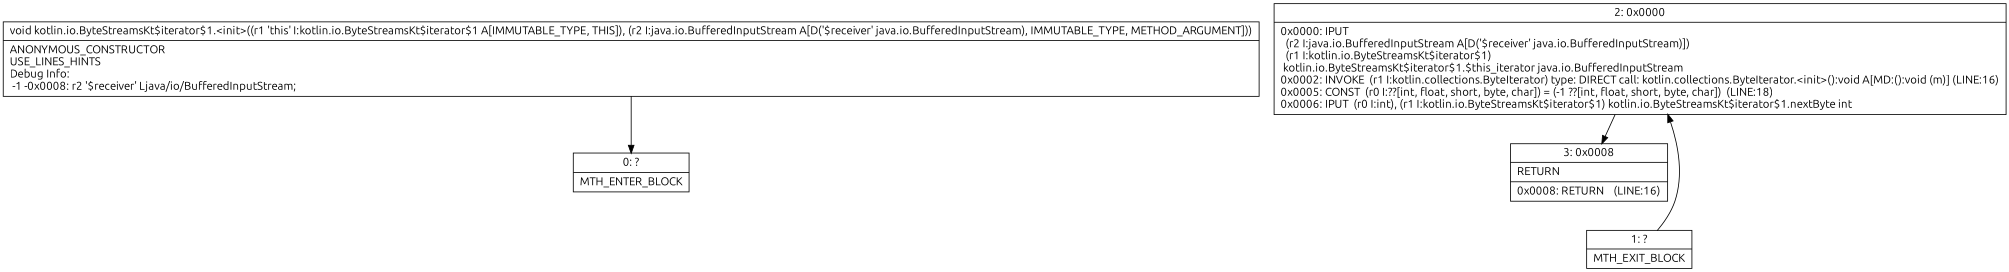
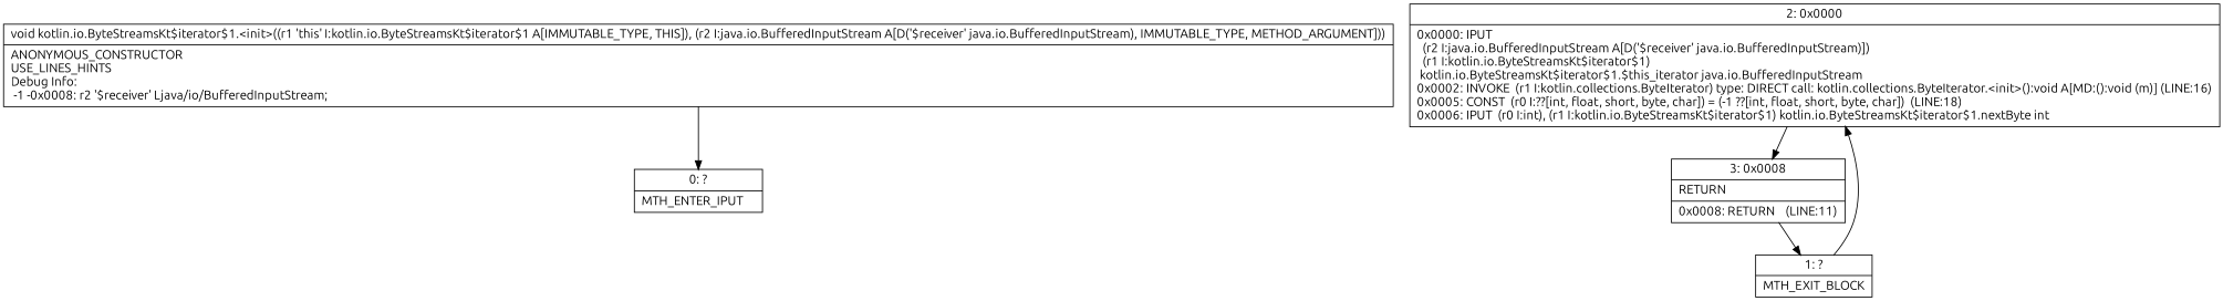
  digraph {
    fontname=Ubuntu
    node [fontname=Ubuntu shape=record]
    edge [fontname=Ubuntu]
-   n1 [label="{0\:\ ?|MTH_ENTER_BLOCK\l}"]
+   n1 [label="{0\:\ ?|MTH_ENTER_IPUT\l}"]
    n2 [label="{2\:\ 0x0000|0x0000: IPUT  \l  (r2 I:java.io.BufferedInputStream A[D('$receiver' java.io.BufferedInputStream)])\l  (r1 I:kotlin.io.ByteStreamsKt$iterator$1)\l kotlin.io.ByteStreamsKt$iterator$1.$this_iterator java.io.BufferedInputStream \l0x0002: INVOKE  (r1 I:kotlin.collections.ByteIterator) type: DIRECT call: kotlin.collections.ByteIterator.\<init\>():void A[MD:():void (m)] (LINE:16)\l0x0005: CONST  (r0 I:??[int, float, short, byte, char]) = (\-1 ??[int, float, short, byte, char])  (LINE:18)\l0x0006: IPUT  (r0 I:int), (r1 I:kotlin.io.ByteStreamsKt$iterator$1) kotlin.io.ByteStreamsKt$iterator$1.nextByte int \l}"]
-   n3 [label="{3\:\ 0x0008|RETURN\l|0x0008: RETURN    (LINE:16)\l}"]
+   n3 [label="{3\:\ 0x0008|RETURN\l|0x0008: RETURN    (LINE:11)\l}"]
    n4 [label="{1\:\ ?|MTH_EXIT_BLOCK\l}"]
    n5 [label="{void kotlin.io.ByteStreamsKt$iterator$1.\<init\>((r1 'this' I:kotlin.io.ByteStreamsKt$iterator$1 A[IMMUTABLE_TYPE, THIS]), (r2 I:java.io.BufferedInputStream A[D('$receiver' java.io.BufferedInputStream), IMMUTABLE_TYPE, METHOD_ARGUMENT]))  | ANONYMOUS_CONSTRUCTOR\lUSE_LINES_HINTS\lDebug Info:\l  \-1 \-0x0008: r2 '$receiver' Ljava\/io\/BufferedInputStream;\l}"]
    n2 -> n3
+   n3 -> n4
    n4 -> n2
    n5 -> n1
  }
